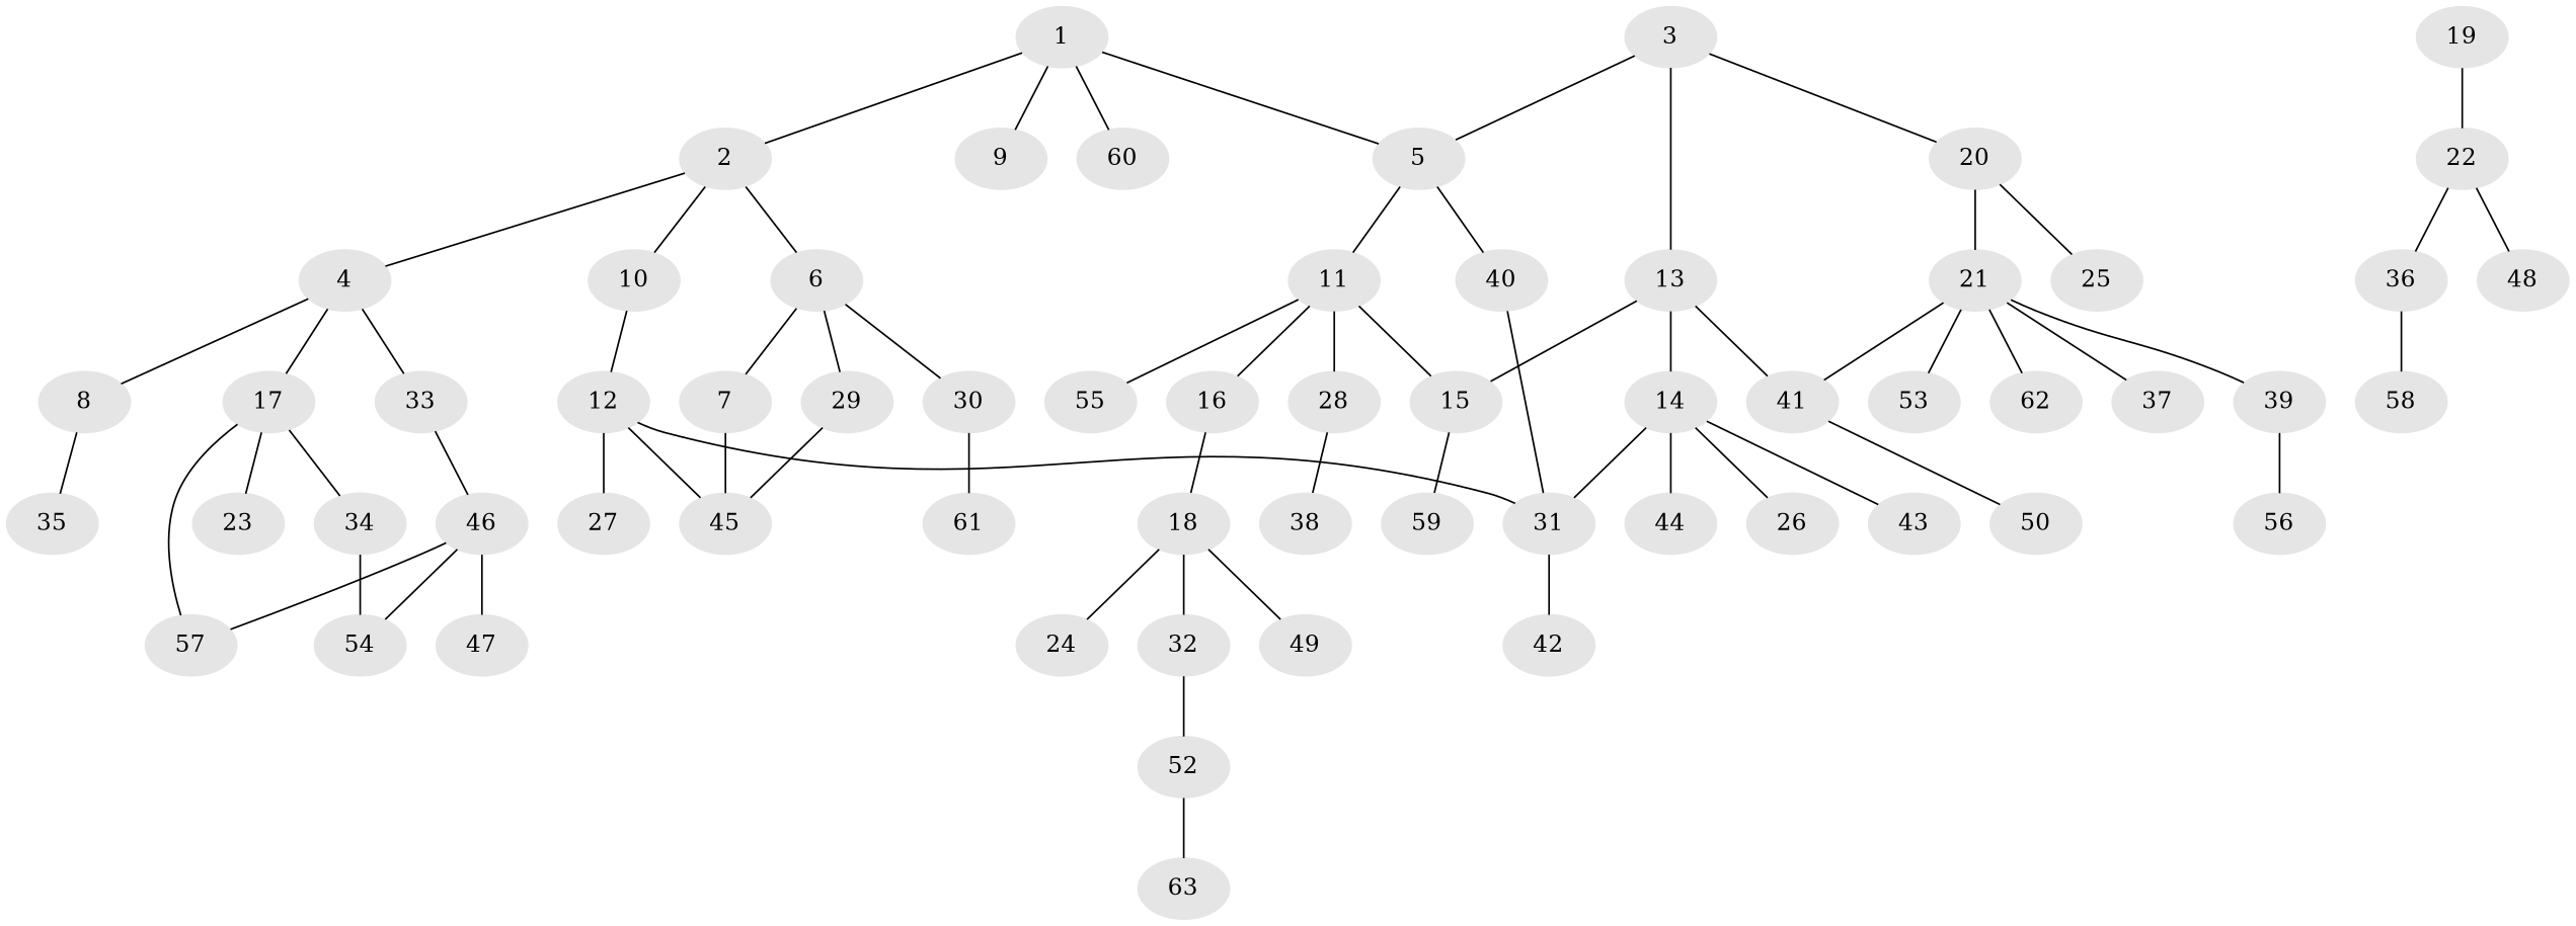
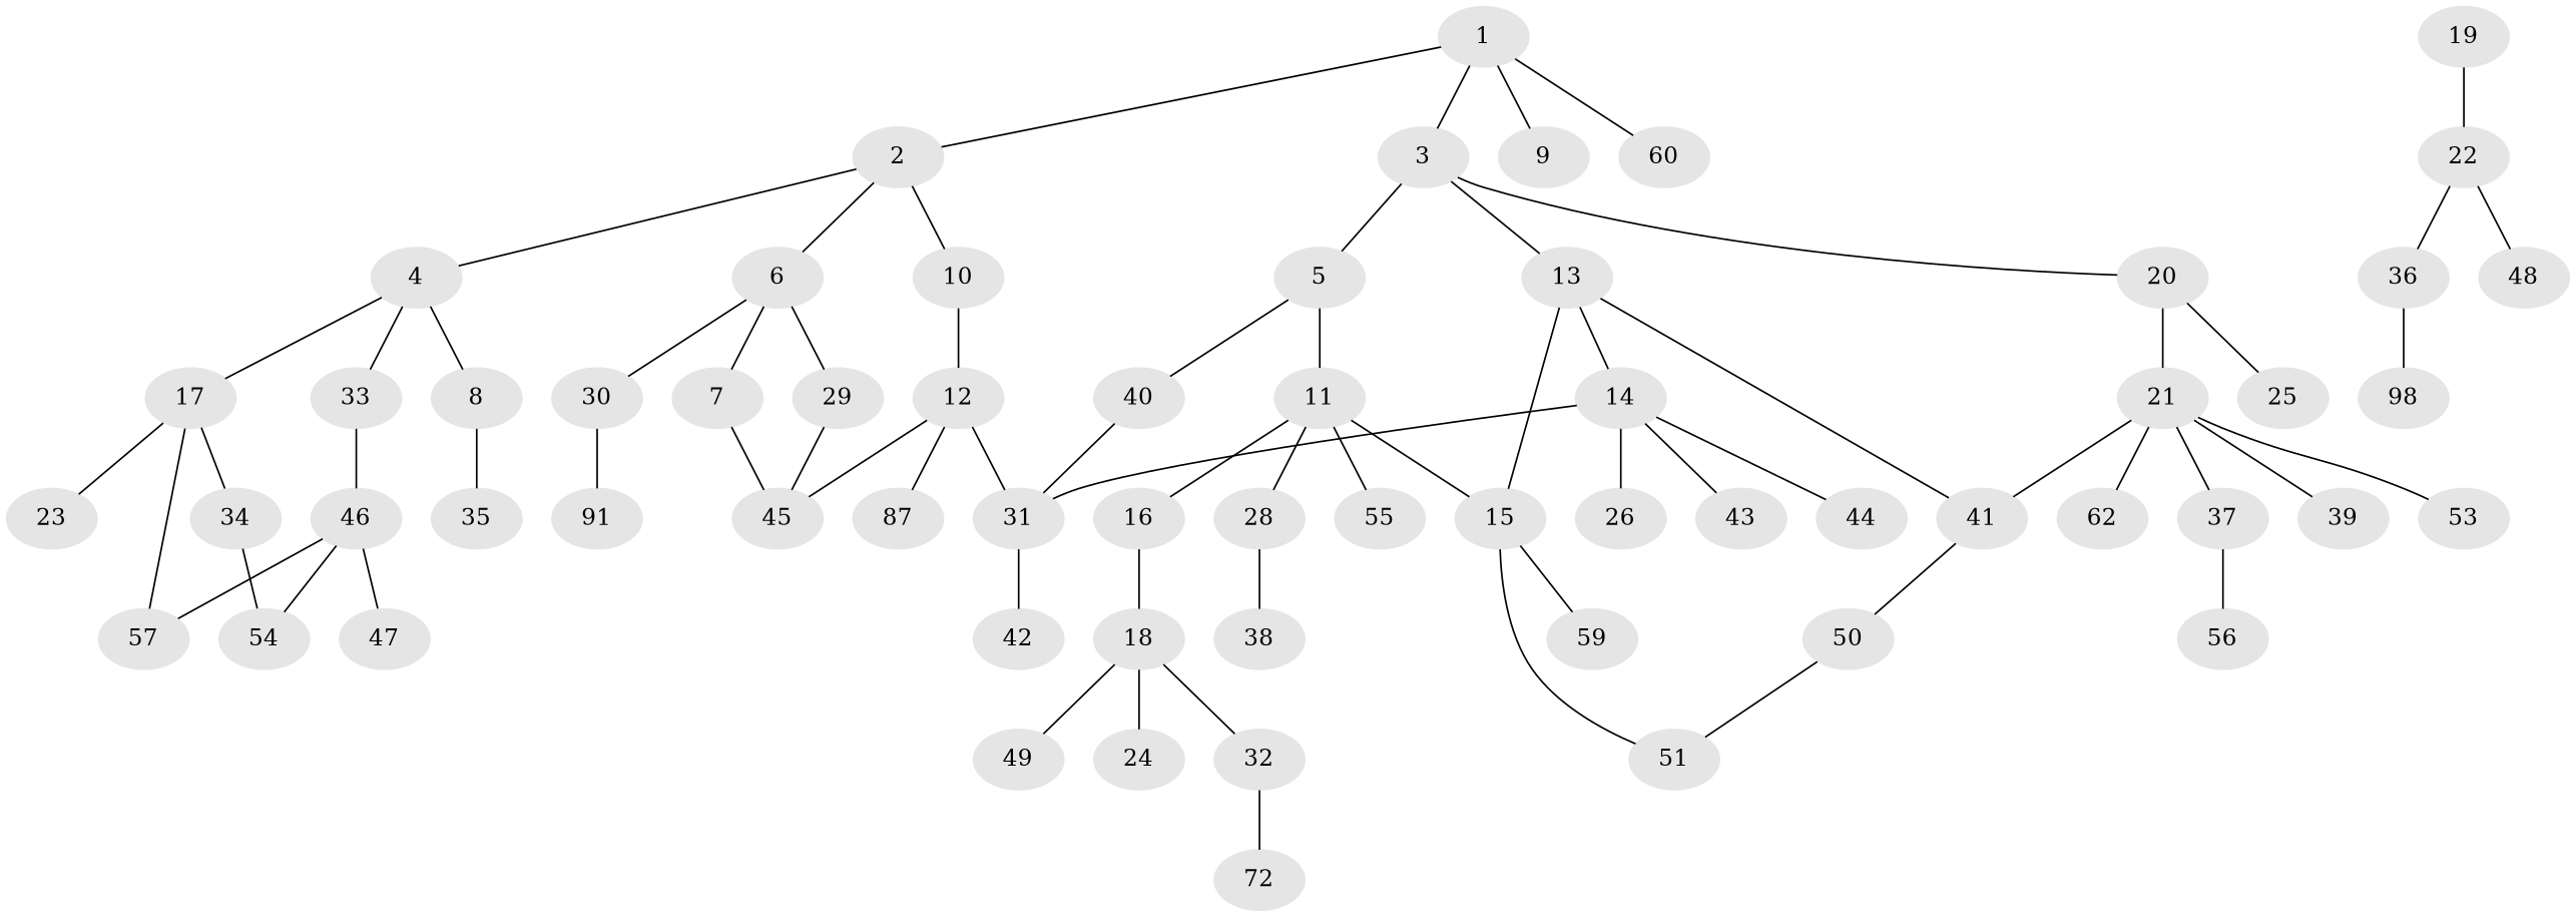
  graph {
    node [color=gray90 style=filled]
    1
    2
    3
    9
    60
    4
    6
    10
    5
    13
    20
    8
    17
    33
    7
    29
    30
    12
    11
    40
    15
    14
    41
    21
    25
    35
    23
    34
    57
    46
    16
    28
    55
    31
    45
-   61
+   61 [label=91]
    19
    22
-   27
+   27 [label=87]
+   51
    59
    18
    38
    42
    26
    43
    44
    50
    24
    32
    49
    54
-   52
+   52 [label=72]
    36
    48
    37
    39
    53
    62
    56
-   58
-   63
+   58 [label=98]
    47
    1 -- 2
-   1 -- 5
+   1 -- 3
    1 -- 9
    1 -- 60
    2 -- 4
    2 -- 6
    2 -- 10
    3 -- 5
    3 -- 13
    3 -- 20
    4 -- 8
    4 -- 17
    4 -- 33
    6 -- 7
    6 -- 29
    6 -- 30
    10 -- 12
    5 -- 11
    5 -- 40
    13 -- 15
    13 -- 14
    13 -- 41
    20 -- 21
    20 -- 25
    8 -- 35
    17 -- 23
    17 -- 34
    17 -- 57
    33 -- 46
    7 -- 45
    29 -- 45
    30 -- 61
    12 -- 31
    12 -- 45
    12 -- 27
    11 -- 15
    11 -- 16
    11 -- 28
    11 -- 55
    40 -- 31
+   15 -- 51
    15 -- 59
    14 -- 31
    14 -- 26
    14 -- 43
    14 -- 44
    41 -- 50
    21 -- 41
    21 -- 37
    21 -- 39
    21 -- 53
    21 -- 62
    34 -- 54
    46 -- 57
    46 -- 54
    46 -- 47
    16 -- 18
    28 -- 38
    31 -- 42
    19 -- 22
    22 -- 36
    22 -- 48
    18 -- 24
    18 -- 32
    18 -- 49
+   50 -- 51
    32 -- 52
-   52 -- 63
    36 -- 58
-   39 -- 56
+   37 -- 56
  }
